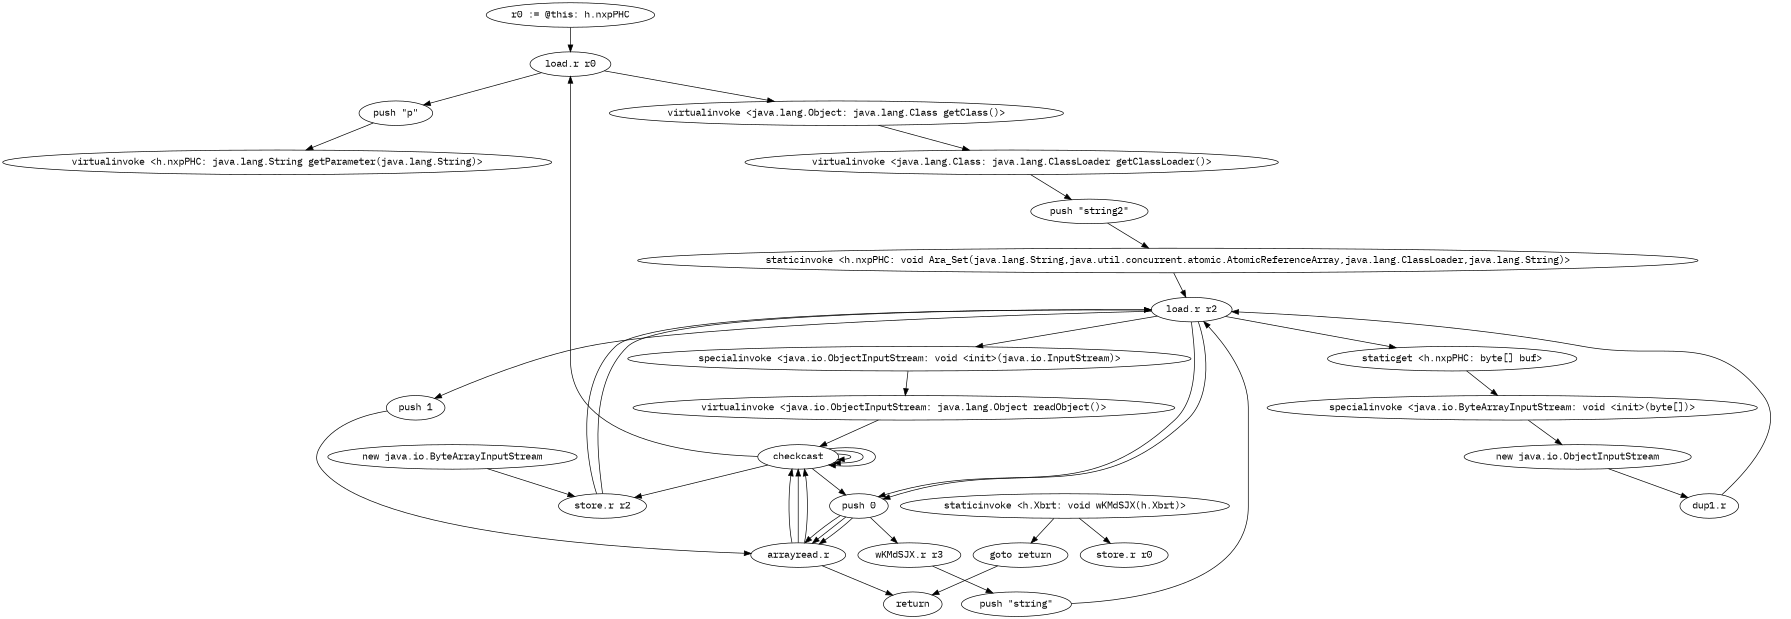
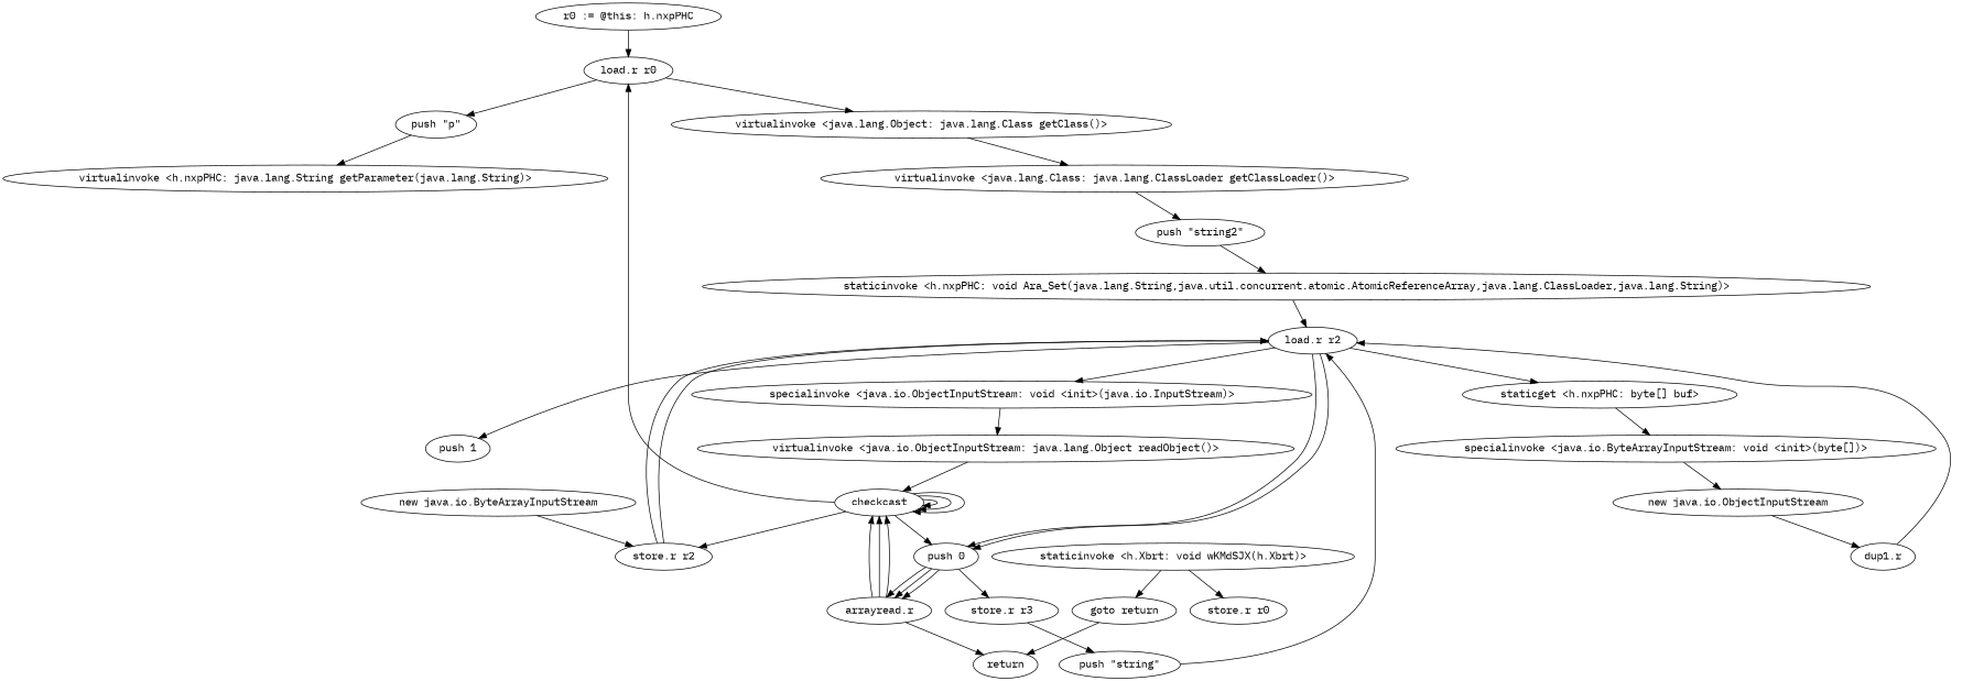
  digraph {
    fontname="IBM Plex Mono"
    node [fontname="IBM Plex Mono"]
    edge [fontname="IBM Plex Mono"]
    "r0 := @this: h.nxpPHC"
    "load.r r0"
    "push \"p\""
    "virtualinvoke <java.lang.Object: java.lang.Class getClass()>"
    "virtualinvoke <h.nxpPHC: java.lang.String getParameter(java.lang.String)>"
    "virtualinvoke <java.lang.Class: java.lang.ClassLoader getClassLoader()>"
    "new java.io.ByteArrayInputStream"
    "store.r r2"
    "load.r r2"
    "staticget <h.nxpPHC: byte[] buf>"
    "specialinvoke <java.io.ObjectInputStream: void <init>(java.io.InputStream)>"
    "push 0"
    "push 1"
    "specialinvoke <java.io.ByteArrayInputStream: void <init>(byte[])>"
    "virtualinvoke <java.io.ObjectInputStream: java.lang.Object readObject()>"
-   "store.r r3" [label="wKMdSJX.r r3"]
+   "store.r r3"
    "arrayread.r"
    "new java.io.ObjectInputStream"
    "dup1.r"
    checkcast
    "push \"string\""
    return
    "staticinvoke <h.Xbrt: void wKMdSJX(h.Xbrt)>"
    "goto return"
    "store.r r0"
    "push \"string2\""
    "staticinvoke <h.nxpPHC: void Ara_Set(java.lang.String,java.util.concurrent.atomic.AtomicReferenceArray,java.lang.ClassLoader,java.lang.String)>"
    "r0 := @this: h.nxpPHC" -> "load.r r0"
    "load.r r0" -> "push \"p\""
    "load.r r0" -> "virtualinvoke <java.lang.Object: java.lang.Class getClass()>"
    "push \"p\"" -> "virtualinvoke <h.nxpPHC: java.lang.String getParameter(java.lang.String)>"
    "virtualinvoke <java.lang.Object: java.lang.Class getClass()>" -> "virtualinvoke <java.lang.Class: java.lang.ClassLoader getClassLoader()>"
    "virtualinvoke <java.lang.Class: java.lang.ClassLoader getClassLoader()>" -> "push \"string2\""
    "new java.io.ByteArrayInputStream" -> "store.r r2"
    "store.r r2" -> "load.r r2"
    "store.r r2" -> "load.r r2"
    "load.r r2" -> "staticget <h.nxpPHC: byte[] buf>"
    "load.r r2" -> "specialinvoke <java.io.ObjectInputStream: void <init>(java.io.InputStream)>"
    "load.r r2" -> "push 0"
    "load.r r2" -> "push 0"
    "load.r r2" -> "push 1"
    "staticget <h.nxpPHC: byte[] buf>" -> "specialinvoke <java.io.ByteArrayInputStream: void <init>(byte[])>"
    "specialinvoke <java.io.ObjectInputStream: void <init>(java.io.InputStream)>" -> "virtualinvoke <java.io.ObjectInputStream: java.lang.Object readObject()>"
    "push 0" -> "store.r r3"
    "push 0" -> "arrayread.r"
    "push 0" -> "arrayread.r"
    "push 0" -> "arrayread.r"
-   "push 1" -> "arrayread.r"
    "specialinvoke <java.io.ByteArrayInputStream: void <init>(byte[])>" -> "new java.io.ObjectInputStream"
    "virtualinvoke <java.io.ObjectInputStream: java.lang.Object readObject()>" -> checkcast
    "store.r r3" -> "push \"string\""
    "arrayread.r" -> checkcast
    "arrayread.r" -> checkcast
    "arrayread.r" -> checkcast
    "arrayread.r" -> return
    "new java.io.ObjectInputStream" -> "dup1.r"
    "dup1.r" -> "load.r r2"
    checkcast -> "load.r r0"
    checkcast -> "store.r r2"
    checkcast -> "push 0"
    checkcast -> checkcast
    checkcast -> checkcast
    checkcast -> checkcast
    "push \"string\"" -> "load.r r2"
    "staticinvoke <h.Xbrt: void wKMdSJX(h.Xbrt)>" -> "goto return"
    "staticinvoke <h.Xbrt: void wKMdSJX(h.Xbrt)>" -> "store.r r0"
    "goto return" -> return
    "push \"string2\"" -> "staticinvoke <h.nxpPHC: void Ara_Set(java.lang.String,java.util.concurrent.atomic.AtomicReferenceArray,java.lang.ClassLoader,java.lang.String)>"
    "staticinvoke <h.nxpPHC: void Ara_Set(java.lang.String,java.util.concurrent.atomic.AtomicReferenceArray,java.lang.ClassLoader,java.lang.String)>" -> "load.r r2"
  }
